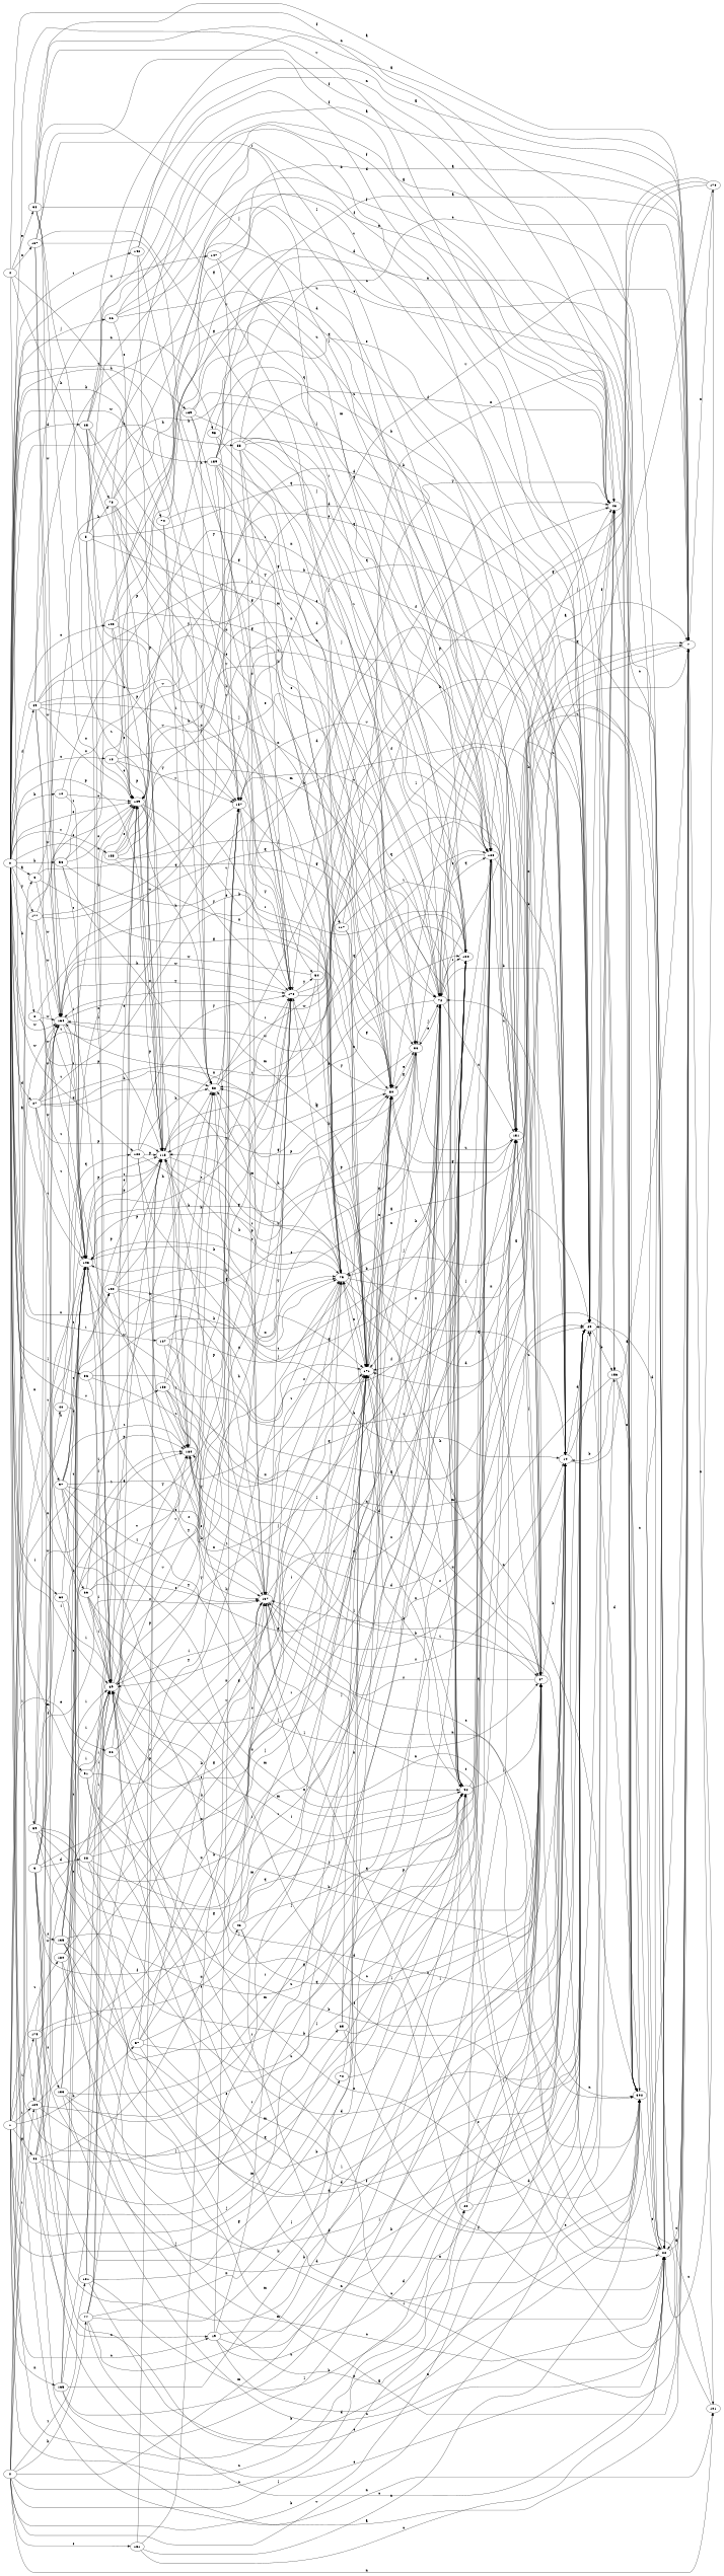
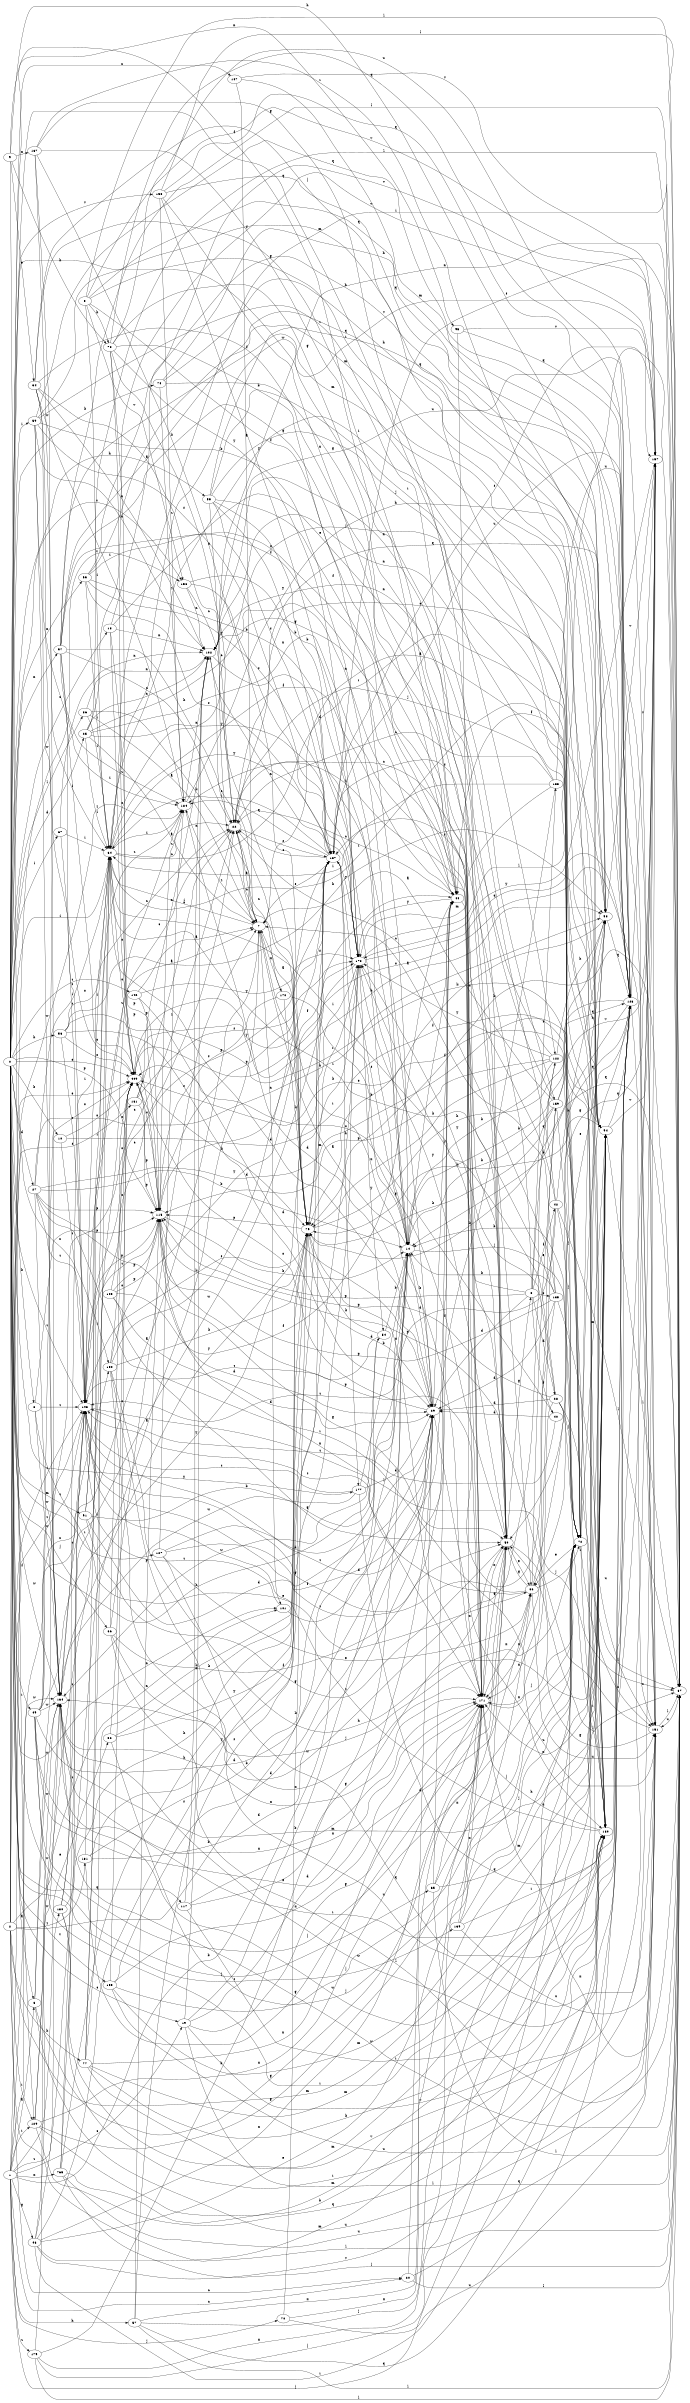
  strict digraph {
    rankdir=LR
    0
    6
    8
    10
    18
    19
    25
    27
    n9 [label=49]
    54
    55
    56
    59
-   60
-   64 [label=69]
+   60 [label=67]
+   64
    65
    66
    74
    86
    91
    95
    97
    99
    101
    103
-   109
+   109 [label=409]
    115
    117
    122
    127
    139
    142
    143
    147
    150
    153
    155
    156
    159
    164
    177
    22
    50
    151
    36
    130
    157
-   102 [label=302]
+   102
    14
    87
    29
    178
    7
    171
    94
    58
    72
    79
-   43
+   43 [label=44]
    123
    137
    184
    1
    20
    32
    46
    57
    70
    129
-   165
+   165 [label=765]
    179
    180
    2
    77
    131
    181
    3
    28
    40
    42
    133
    135
-   4
-   34 [label=38]
+   4 [label=9]
+   34
    78
    167
    5
    170
    0 -> 6 [label=a]
    0 -> 8 [label=b]
    0 -> 10 [label=b]
    0 -> 18 [label=c]
    0 -> 19 [label=c]
    0 -> 25 [label=d]
    0 -> 27 [label=d]
    0 -> n9 [label=f]
    0 -> 54 [label=h]
    0 -> 55 [label=h]
    0 -> 56 [label=h]
    0 -> 59 [label=i]
    0 -> 60 [label=i]
    0 -> 64 [label=i]
    0 -> 65 [label=j]
    0 -> 66 [label=j]
    0 -> 74 [label=k]
    0 -> 86 [label=l]
    0 -> 91 [label=m]
    0 -> 95 [label=n]
    0 -> 97 [label=n]
    0 -> 99 [label=n]
    0 -> 101 [label=n]
-   0 -> 103 [label=o]
    0 -> 109 [label=o]
    0 -> 115 [label=p]
    0 -> 117 [label=q]
    0 -> 122 [label=q]
    0 -> 127 [label=r]
    0 -> 139 [label=t]
    0 -> 142 [label=t]
    0 -> 143 [label=t]
    0 -> 147 [label=u]
    0 -> 150 [label=u]
    0 -> 153 [label=v]
    0 -> 155 [label=v]
    0 -> 156 [label=v]
    0 -> 159 [label=w]
    0 -> 164 [label=w]
    0 -> 177 [label=y]
    6 -> 164 [label=w]
    6 -> 22 [label=c]
    6 -> 50 [label=g]
    6 -> 151 [label=u]
    8 -> 115 [label=p]
    8 -> 143 [label=t]
    8 -> 164 [label=w]
    8 -> 36 [label=e]
    10 -> 109 [label=o]
    10 -> 143 [label=t]
    10 -> 130 [label=r]
    18 -> 109 [label=o]
    18 -> 115 [label=p]
    18 -> 36 [label=e]
    18 -> 157 [label=v]
    18 -> 102 [label=n]
    19 -> 50 [label=g]
    19 -> 157 [label=v]
    19 -> 102 [label=n]
    19 -> 14 [label=b]
    19 -> 87 [label=l]
    19 -> 29 [label=d]
    25 -> 64 [label=i]
    25 -> 50 [label=g]
    25 -> 157 [label=v]
    25 -> 102 [label=n]
    25 -> 87 [label=l]
    25 -> 178 [label=y]
    25 -> 7 [label=a]
    25 -> 171 [label=x]
    27 -> 64 [label=i]
    27 -> 115 [label=p]
    27 -> 143 [label=t]
    27 -> 164 [label=w]
    27 -> 130 [label=r]
    27 -> 14 [label=b]
    27 -> 29 [label=d]
    27 -> 94 [label=m]
    27 -> 58 [label=h]
    n9 -> 109 [label=o]
    n9 -> 143 [label=t]
    n9 -> 164 [label=w]
    n9 -> 36 [label=e]
    n9 -> 130 [label=r]
    n9 -> 29 [label=d]
    n9 -> 178 [label=y]
    n9 -> 7 [label=a]
    n9 -> 171 [label=x]
    n9 -> 72 [label=j]
    54 -> 143 [label=t]
    54 -> 164 [label=w]
    54 -> 14 [label=b]
    54 -> 79 [label=k]
    55 -> 22 [label=c]
    55 -> 130 [label=r]
    55 -> 14 [label=b]
    55 -> 178 [label=y]
    55 -> 72 [label=j]
    55 -> 43 [label=f]
    55 -> 123 [label=q]
    55 -> 137 [label=s]
    56 -> 109 [label=o]
    56 -> 143 [label=t]
    56 -> 22 [label=c]
    56 -> 130 [label=r]
    56 -> 29 [label=d]
    56 -> 58 [label=h]
    59 -> 164 [label=w]
    59 -> 130 [label=r]
    59 -> 102 [label=n]
    59 -> 14 [label=b]
    59 -> 94 [label=m]
    59 -> 123 [label=q]
    59 -> 137 [label=s]
    59 -> 184 [label=z]
    60 -> 64 [label=i]
    60 -> 143 [label=t]
    60 -> 102 [label=n]
    64 -> 109 [label=o]
    64 -> 22 [label=c]
    64 -> 130 [label=r]
    64 -> 157 [label=v]
    64 -> 29 [label=d]
    64 -> 178 [label=y]
    64 -> 72 [label=j]
    64 -> 43 [label=f]
    64 -> 184 [label=z]
    65 -> 87 [label=l]
    65 -> 171 [label=x]
-   65 -> 94 [label=p]
+   65 -> 94 [label=m]
    65 -> 43 [label=f]
    66 -> 109 [label=o]
    66 -> 151 [label=u]
    66 -> 87 [label=l]
-   66 -> 7 [label=a]
+   66 -> 7 [label=s]
    66 -> 43 [label=f]
    74 -> 50 [label=g]
    74 -> 58 [label=h]
    74 -> 123 [label=q]
    74 -> 184 [label=z]
    86 -> 64 [label=i]
    86 -> 102 [label=n]
    86 -> 7 [label=a]
    86 -> 79 [label=k]
    91 -> 64 [label=i]
    91 -> 50 [label=g]
    91 -> 14 [label=b]
    91 -> 29 [label=d]
    91 -> 184 [label=z]
    95 -> 157 [label=v]
    95 -> 171 [label=x]
    95 -> 123 [label=q]
    97 -> 109 [label=o]
    97 -> 143 [label=t]
    97 -> 22 [label=c]
    97 -> 50 [label=g]
    97 -> 87 [label=l]
    97 -> 171 [label=x]
    97 -> 94 [label=m]
    97 -> 79 [label=k]
    97 -> 123 [label=q]
    97 -> 184 [label=z]
    99 -> 64 [label=i]
    99 -> 14 [label=b]
    99 -> 178 [label=y]
    99 -> 94 [label=m]
    99 -> 58 [label=h]
    99 -> 43 [label=f]
    99 -> 137 [label=s]
    101 -> 143 [label=t]
    101 -> 29 [label=d]
    103 -> 109 [label=o]
    103 -> 115 [label=p]
    103 -> 50 [label=g]
    103 -> 29 [label=d]
    103 -> 178 [label=y]
    103 -> 43 [label=f]
    109 -> 115 [label=p]
    109 -> 178 [label=y]
    109 -> 58 [label=h]
    109 -> 79 [label=k]
    115 -> 109 [label=o]
    115 -> 143 [label=t]
    115 -> 50 [label=g]
    115 -> 14 [label=b]
    115 -> 171 [label=x]
    115 -> 43 [label=f]
    115 -> 184 [label=z]
    117 -> 50 [label=g]
    117 -> 130 [label=r]
    117 -> 102 [label=n]
    117 -> 171 [label=x]
    122 -> 115 [label=p]
    122 -> 14 [label=b]
    122 -> 178 [label=y]
    122 -> 58 [label=h]
    122 -> 79 [label=k]
    122 -> 137 [label=s]
    127 -> 36 [label=e]
    127 -> 29 [label=d]
    127 -> 43 [label=f]
    127 -> 123 [label=q]
    127 -> 184 [label=z]
    139 -> 151 [label=u]
    139 -> 130 [label=r]
    139 -> 171 [label=x]
    139 -> 58 [label=h]
    139 -> 72 [label=j]
    142 -> 115 [label=p]
    142 -> 29 [label=d]
    142 -> 178 [label=y]
    142 -> 7 [label=a]
    143 -> 64 [label=i]
    143 -> 115 [label=p]
    143 -> 50 [label=g]
    143 -> 87 [label=l]
    143 -> 7 [label=a]
    143 -> 79 [label=k]
    143 -> 137 [label=s]
    147 -> 157 [label=v]
    147 -> 7 [label=a]
    147 -> 94 [label=m]
    150 -> 109 [label=o]
    150 -> 115 [label=p]
    150 -> 171 [label=x]
    150 -> 58 [label=h]
    150 -> 72 [label=j]
    150 -> 79 [label=k]
    150 -> 137 [label=s]
    153 -> 87 [label=l]
    153 -> 178 [label=y]
    153 -> 171 [label=x]
    153 -> 58 [label=h]
    153 -> 123 [label=q]
    153 -> 184 [label=z]
    155 -> 109 [label=o]
    155 -> 151 [label=u]
    155 -> 29 [label=d]
    155 -> 171 [label=x]
    155 -> 94 [label=m]
    155 -> 72 [label=j]
    156 -> 22 [label=c]
    156 -> 102 [label=n]
    156 -> 14 [label=b]
    156 -> 137 [label=s]
-   159 -> 36 [label=e]
+   36 -> 159 [label=e]
    159 -> 157 [label=v]
    159 -> 102 [label=n]
    159 -> 14 [label=b]
    159 -> 7 [label=a]
    159 -> 171 [label=x]
    159 -> 72 [label=j]
    159 -> 79 [label=k]
    159 -> 123 [label=q]
    164 -> 143 [label=t]
    164 -> 130 [label=r]
    164 -> 178 [label=y]
    164 -> 171 [label=x]
    164 -> 94 [label=m]
    177 -> 143 [label=t]
    177 -> 164 [label=w]
    177 -> 14 [label=b]
    177 -> 29 [label=d]
    177 -> 123 [label=q]
    22 -> 7 [label=a]
    22 -> 72 [label=j]
    22 -> 123 [label=q]
    22 -> 137 [label=s]
    50 -> 36 [label=e]
    50 -> 87 [label=l]
    50 -> 178 [label=y]
    50 -> 171 [label=x]
    50 -> 184 [label=z]
    151 -> 109 [label=o]
    151 -> 115 [label=p]
    151 -> 50 [label=g]
    151 -> 87 [label=l]
    36 -> 115 [label=p]
    36 -> 143 [label=t]
    36 -> 50 [label=g]
    36 -> 151 [label=u]
    36 -> 171 [label=x]
    36 -> 58 [label=h]
    36 -> 72 [label=j]
    130 -> 64 [label=i]
    130 -> 143 [label=t]
    130 -> 164 [label=w]
    130 -> 171 [label=x]
    157 -> 164 [label=w]
    157 -> 50 [label=g]
    157 -> 178 [label=y]
    157 -> 137 [label=s]
    102 -> 22 [label=c]
    102 -> 151 [label=u]
    102 -> 29 [label=d]
    14 -> 29 [label=d]
    14 -> 7 [label=a]
    14 -> 72 [label=j]
    14 -> 43 [label=f]
    14 -> 137 [label=s]
    87 -> 64 [label=i]
    87 -> 164 [label=w]
    87 -> 151 [label=u]
    87 -> 102 [label=n]
    87 -> 14 [label=b]
    87 -> 171 [label=x]
    87 -> 79 [label=k]
    87 -> 137 [label=s]
    29 -> 109 [label=o]
    29 -> 151 [label=u]
-   29 -> 156 [label=b]
+   29 -> 14 [label=b]
    29 -> 43 [label=f]
    178 -> 54 [label=y]
    178 -> 164 [label=w]
    178 -> 87 [label=l]
    178 -> 79 [label=k]
    178 -> 123 [label=q]
    7 -> 64 [label=i]
    7 -> 101 [label=n]
    7 -> 22 [label=c]
-   7 -> 157 [label=v]
    7 -> 171 [label=x]
    7 -> 137 [label=s]
    7 -> 184 [label=z]
    7 -> 170 [label=x]
    171 -> 50 [label=g]
    171 -> 102 [label=n]
    171 -> 72 [label=j]
    94 -> 64 [label=i]
    94 -> 22 [label=c]
    94 -> 157 [label=v]
    94 -> 87 [label=l]
    94 -> 171 [label=x]
    94 -> 79 [label=k]
    94 -> 123 [label=q]
    58 -> 157 [label=v]
    58 -> 79 [label=k]
    58 -> 43 [label=f]
    58 -> 123 [label=q]
    72 -> 109 [label=o]
    72 -> 151 [label=u]
    72 -> 36 [label=e]
    72 -> 130 [label=r]
    72 -> 14 [label=b]
    72 -> 7 [label=a]
    72 -> 94 [label=m]
    72 -> 58 [label=h]
    72 -> 123 [label=q]
    79 -> 115 [label=p]
    79 -> 29 [label=d]
    79 -> 7 [label=a]
    79 -> 171 [label=x]
    79 -> 58 [label=h]
    79 -> 137 [label=s]
    43 -> 22 [label=c]
    43 -> 178 [label=y]
    43 -> 171 [label=x]
    123 -> 151 [label=u]
    123 -> 36 [label=e]
    123 -> 157 [label=v]
    123 -> 14 [label=b]
    123 -> 79 [label=k]
    137 -> 64 [label=i]
    137 -> 115 [label=p]
    137 -> 22 [label=c]
    137 -> 151 [label=u]
    137 -> 102 [label=n]
    137 -> 14 [label=b]
    137 -> 178 [label=y]
-   137 -> 58 [label=h]
-   137 -> 184 [label=z]
-   184 -> 164 [label=w]
+   137 -> 177 [label=h]
+   137 -> 184 [label=q]
+   122 -> 164 [label=w]
    184 -> 102 [label=n]
    184 -> 29 [label=d]
    184 -> 58 [label=h]
    1 -> 6 [label=a]
    1 -> 19 [label=c]
+   1 -> 143 [label=t]
    1 -> 150 [label=u]
    1 -> 164 [label=w]
    1 -> 14 [label=b]
    1 -> 72 [label=j]
    1 -> 20 [label=c]
    1 -> 32 [label=e]
    1 -> 46 [label=g]
    1 -> 57 [label=h]
    1 -> 70 [label=j]
    1 -> 129 [label=r]
    1 -> 165 [label=x]
    1 -> 179 [label=z]
    1 -> 180 [label=z]
    20 -> 87 [label=l]
    20 -> 29 [label=d]
    20 -> 123 [label=q]
    32 -> 109 [label=o]
    32 -> 178 [label=y]
    32 -> 72 [label=j]
    32 -> 79 [label=k]
    46 -> 164 [label=w]
    46 -> 36 [label=e]
    46 -> 130 [label=r]
    46 -> 157 [label=v]
    46 -> 7 [label=a]
    46 -> 171 [label=x]
    46 -> 94 [label=m]
    46 -> 137 [label=s]
    57 -> 115 [label=p]
    57 -> 87 [label=l]
    57 -> 171 [label=x]
    57 -> 72 [label=j]
    57 -> 123 [label=q]
    57 -> 137 [label=s]
    70 -> 151 [label=u]
    70 -> 171 [label=x]
+   70 -> 79 [label=k]
    129 -> 164 [label=w]
    129 -> 22 [label=c]
    129 -> 50 [label=g]
-   129 -> 130 [label=r]
+   129 -> 130 [label=b]
    129 -> 171 [label=x]
    129 -> 123 [label=q]
    165 -> 143 [label=t]
    165 -> 151 [label=u]
    165 -> 87 [label=l]
    165 -> 94 [label=m]
    165 -> 79 [label=k]
    165 -> 184 [label=z]
    179 -> 164 [label=w]
    179 -> 14 [label=b]
    179 -> 87 [label=l]
    179 -> 171 [label=x]
    179 -> 72 [label=j]
    180 -> 64 [label=i]
    180 -> 143 [label=t]
    180 -> 130 [label=r]
    180 -> 94 [label=m]
    180 -> 79 [label=k]
    2 -> 101 [label=n]
    2 -> 109 [label=o]
    2 -> 143 [label=t]
    2 -> 156 [label=v]
    2 -> 14 [label=b]
    2 -> 87 [label=l]
    2 -> 94 [label=m]
    2 -> 184 [label=z]
    2 -> 20 [label=c]
    2 -> 129 [label=r]
    2 -> 77 [label=k]
    2 -> 131 [label=s]
    2 -> 181 [label=z]
    77 -> 64 [label=i]
    77 -> 22 [label=c]
    77 -> 130 [label=k]
    77 -> 157 [label=v]
    77 -> 171 [label=x]
    77 -> 94 [label=m]
    77 -> 79 [label=k]
    131 -> 115 [label=p]
    131 -> 22 [label=c]
    131 -> 102 [label=n]
    131 -> 137 [label=s]
    181 -> 64 [label=i]
    181 -> 50 [label=g]
    181 -> 14 [label=b]
    181 -> 29 [label=d]
    181 -> 178 [label=y]
    3 -> 115 [label=p]
    3 -> 122 [label=q]
    3 -> 22 [label=c]
-   3 -> 50 [label=g]
+   50 -> 3 [label=g]
    3 -> 29 [label=d]
    3 -> 178 [label=y]
    3 -> 28 [label=d]
    3 -> 40 [label=f]
    3 -> 42 [label=f]
    3 -> 133 [label=s]
    3 -> 135 [label=s]
    28 -> 64 [label=i]
    28 -> 115 [label=p]
    28 -> 130 [label=r]
    28 -> 87 [label=l]
    28 -> 29 [label=d]
    28 -> 178 [label=y]
    28 -> 171 [label=x]
    28 -> 72 [label=j]
    40 -> 109 [label=o]
    40 -> 143 [label=t]
    40 -> 29 [label=d]
+   42 -> 143 [label=t]
    42 -> 102 [label=n]
    42 -> 87 [label=l]
    42 -> 171 [label=x]
    42 -> 72 [label=j]
    42 -> 123 [label=q]
    42 -> 137 [label=s]
    133 -> 64 [label=i]
    133 -> 143 [label=t]
    133 -> 22 [label=c]
    133 -> 151 [label=u]
    133 -> 102 [label=n]
-   133 -> 94 [label=m]
+   133 -> 178 [label=m]
    135 -> 64 [label=i]
    135 -> 115 [label=p]
    135 -> 143 [label=t]
    135 -> 22 [label=c]
    135 -> 151 [label=u]
    135 -> 14 [label=b]
    135 -> 29 [label=d]
    135 -> 7 [label=a]
    4 -> 58 [label=h]
    4 -> 43 [label=f]
    4 -> 129 [label=r]
    4 -> 34 [label=e]
    4 -> 78 [label=k]
    4 -> 167 [label=x]
    34 -> 109 [label=o]
    34 -> 164 [label=w]
    34 -> 50 [label=g]
    34 -> 102 [label=n]
    34 -> 7 [label=a]
    34 -> 72 [label=j]
    34 -> 43 [label=f]
    34 -> 184 [label=z]
    78 -> 109 [label=o]
    78 -> 115 [label=p]
    78 -> 50 [label=g]
    78 -> 151 [label=u]
    78 -> 14 [label=b]
    78 -> 178 [label=y]
-   78 -> 79 [label=k]
+   78 -> 79 [label=x]
    78 -> 123 [label=q]
    167 -> 64 [label=i]
    167 -> 164 [label=w]
    167 -> 50 [label=g]
    167 -> 130 [label=r]
    167 -> 79 [label=k]
    167 -> 43 [label=f]
    5 -> 64 [label=i]
    5 -> 156 [label=v]
    5 -> 157 [label=v]
    5 -> 87 [label=l]
-   5 -> 94 [label=m]
+   5 -> 94 [label=r]
    5 -> 43 [label=f]
    5 -> 123 [label=q]
    5 -> 78 [label=k]
    170 -> 115 [label=p]
    170 -> 22 [label=c]
    170 -> 50 [label=g]
-   170 -> 72 [label=j]
+   65 -> 72 [label=j]
    170 -> 79 [label=k]
  }
